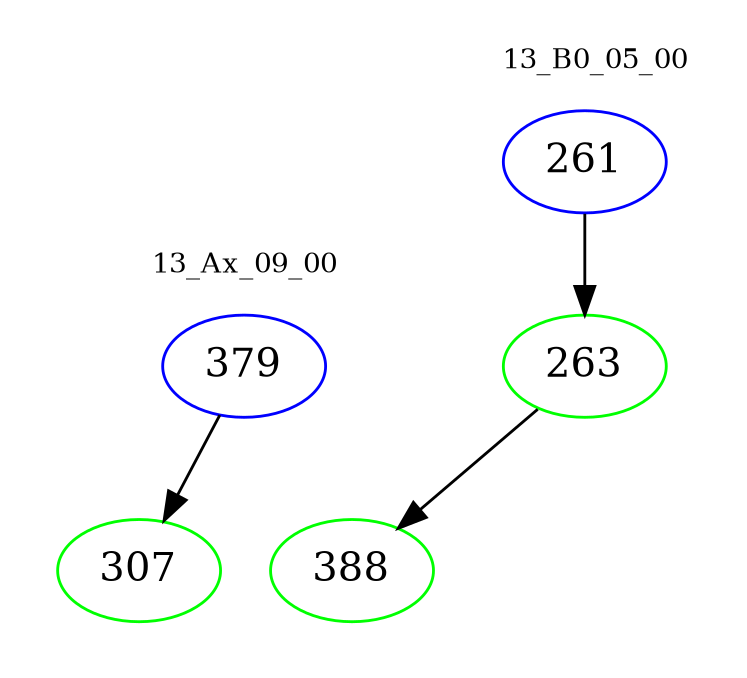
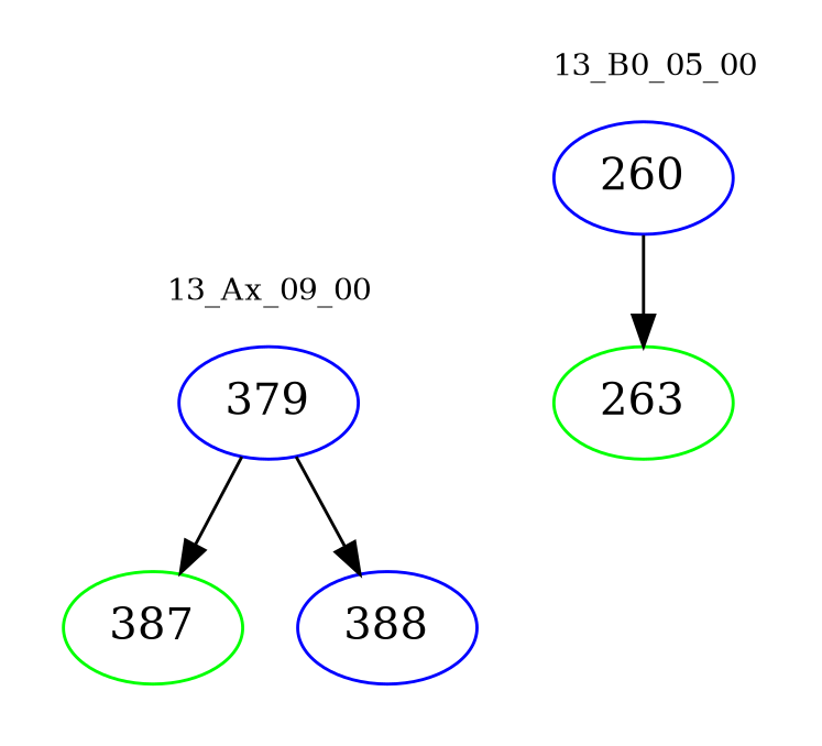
  digraph {
    node [color=blue]
    edge [color=black]
    n1 [label=379]
-   n2 [color=green label=307]
-   n3 [color=green label=388]
-   n4 [label=261]
+   n2 [color=green label=387]
+   n3 [label=388]
+   n4 [label=260]
    n5 [color=green label=263]
    subgraph cluster_1 {
      color=white
      fontsize=10
      label="13_Ax_09_00"
      n1
      n2
      n3
    }
    subgraph cluster_2 {
      color=white
      fontsize=10
      label="13_B0_05_00"
      n4
      n5
    }
    n1 -> n2
-   n5 -> n3
+   n1 -> n3
    n4 -> n5
  }
